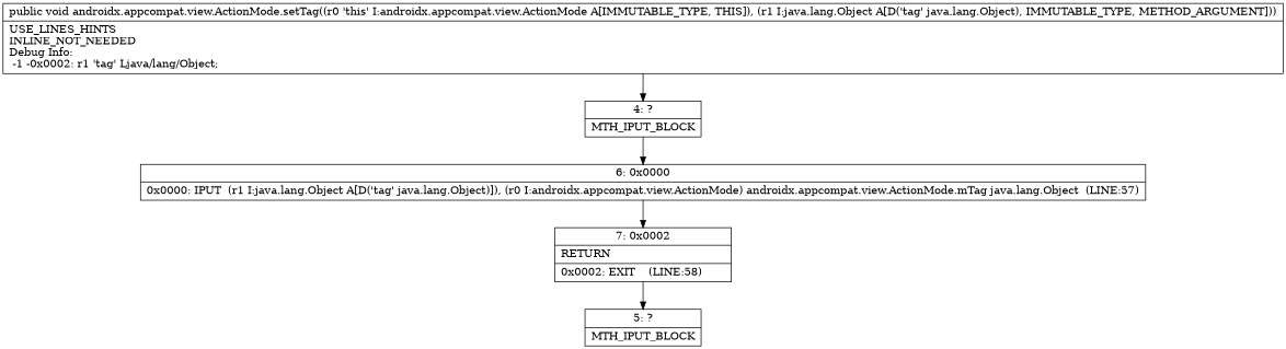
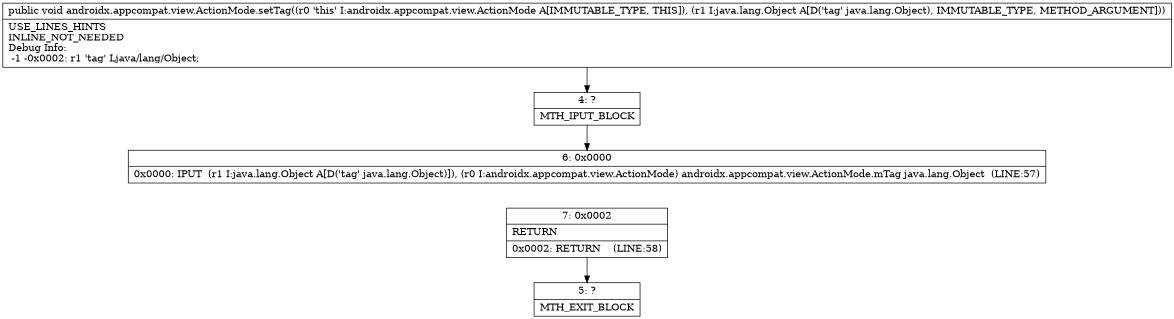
  digraph {
    node [shape=record]
    n1 [label="{4\:\ ?|MTH_IPUT_BLOCK\l}"]
    n2 [label="{6\:\ 0x0000|0x0000: IPUT  (r1 I:java.lang.Object A[D('tag' java.lang.Object)]), (r0 I:androidx.appcompat.view.ActionMode) androidx.appcompat.view.ActionMode.mTag java.lang.Object  (LINE:57)\l}"]
-   n3 [label="{7\:\ 0x0002|RETURN\l|0x0002: EXIT    (LINE:58)\l}"]
-   n4 [label="{5\:\ ?|MTH_IPUT_BLOCK\l}"]
+   n3 [label="{7\:\ 0x0002|RETURN\l|0x0002: RETURN    (LINE:58)\l}"]
+   n4 [label="{5\:\ ?|MTH_EXIT_BLOCK\l}"]
    n5 [label="{public void androidx.appcompat.view.ActionMode.setTag((r0 'this' I:androidx.appcompat.view.ActionMode A[IMMUTABLE_TYPE, THIS]), (r1 I:java.lang.Object A[D('tag' java.lang.Object), IMMUTABLE_TYPE, METHOD_ARGUMENT]))  | USE_LINES_HINTS\lINLINE_NOT_NEEDED\lDebug Info:\l  \-1 \-0x0002: r1 'tag' Ljava\/lang\/Object;\l}"]
    n1 -> n2
-   n2 -> n3
    n3 -> n4
    n5 -> n1
  }
